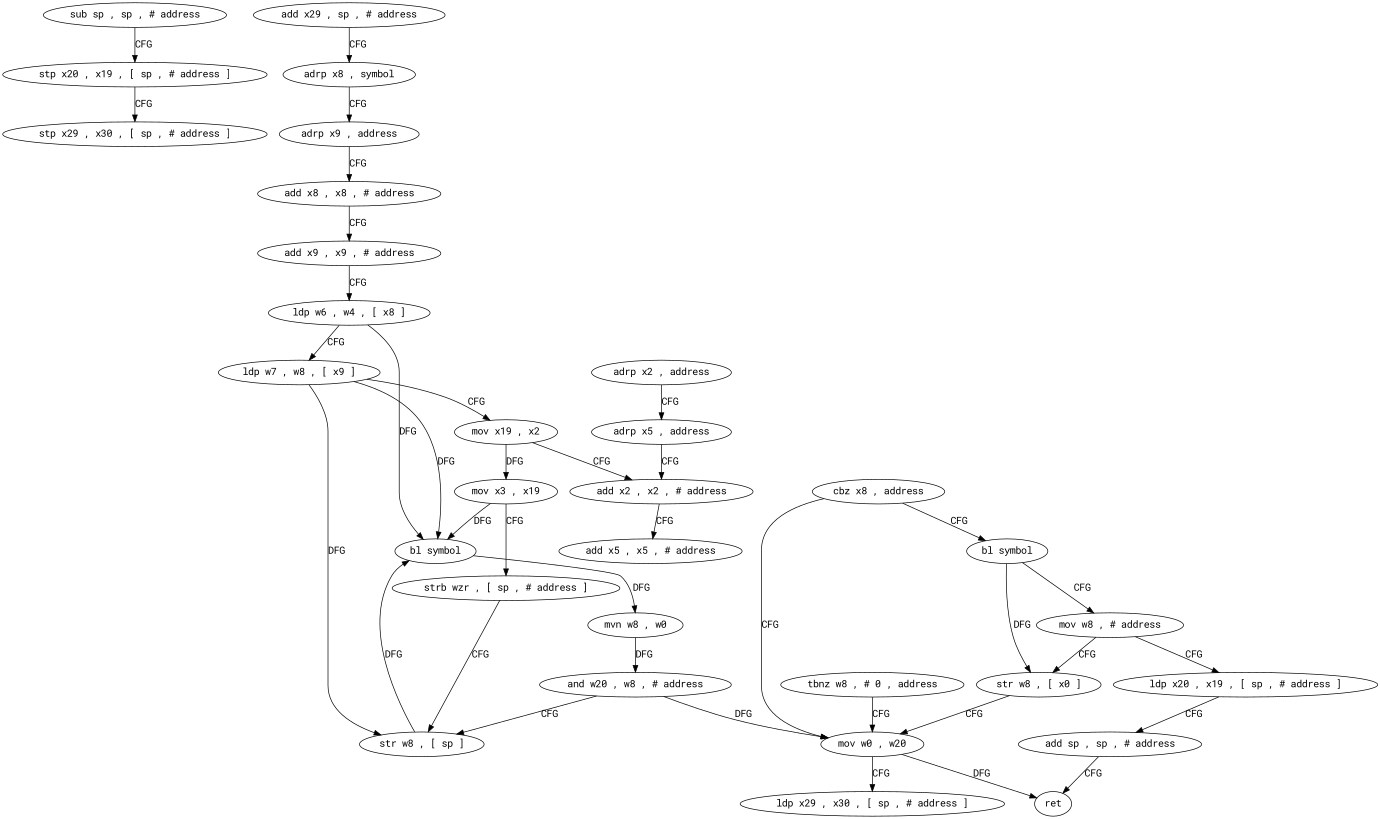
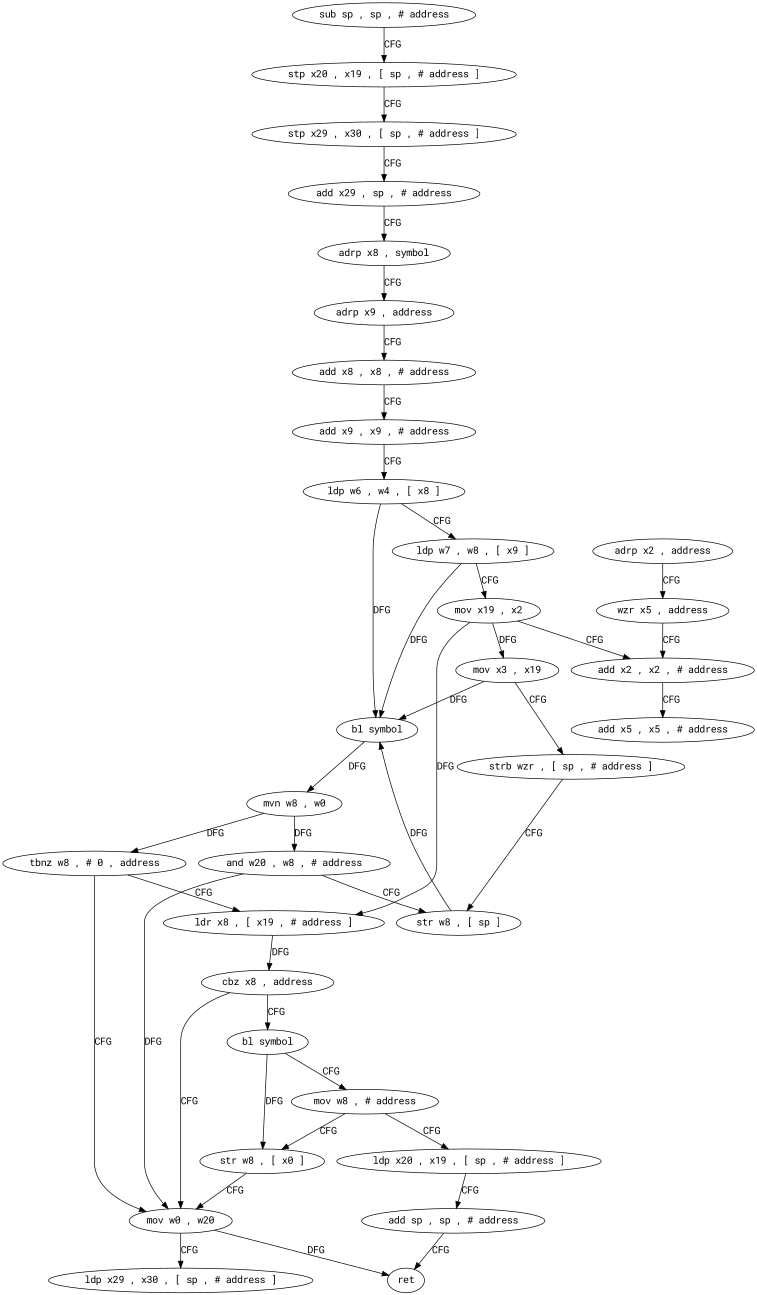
  digraph {
    fontname="Roboto Mono"
    node [fontname="Roboto Mono"]
    edge [fontname="Roboto Mono"]
    n1 [label="sub sp , sp , # address"]
    n2 [label="stp x20 , x19 , [ sp , # address ]"]
    n3 [label="stp x29 , x30 , [ sp , # address ]"]
    n4 [label="add x29 , sp , # address"]
    n5 [label="adrp x8 , symbol"]
    n6 [label="adrp x9 , address"]
    n7 [label="add x8 , x8 , # address"]
    n8 [label="add x9 , x9 , # address"]
    n9 [label="ldp w6 , w4 , [ x8 ]"]
    n10 [label="ldp w7 , w8 , [ x9 ]"]
    n11 [label="bl symbol"]
    n12 [label="mov x19 , x2"]
    n13 [label="str w8 , [ sp ]"]
    n14 [label="mvn w8 , w0"]
    n15 [label="mov x3 , x19"]
+   n16 [label="ldr x8 , [ x19 , # address ]"]
    n17 [label="add x2 , x2 , # address"]
    n18 [label="adrp x2 , address"]
-   n19 [label="adrp x5 , address"]
+   n19 [label="wzr x5 , address"]
    n20 [label="strb wzr , [ sp , # address ]"]
    n21 [label="cbz x8 , address"]
    n22 [label="add x5 , x5 , # address"]
    n23 [label="and w20 , w8 , # address"]
    n24 [label="tbnz w8 , # 0 , address"]
    n25 [label="mov w0 , w20"]
    n26 [label="ldp x29 , x30 , [ sp , # address ]"]
    n27 [label=ret]
    n28 [label="bl symbol"]
    n29 [label="ldp x20 , x19 , [ sp , # address ]"]
    n30 [label="add sp , sp , # address"]
    n31 [label="mov w8 , # address"]
    n32 [label="str w8 , [ x0 ]"]
    n1 -> n2 [label=CFG]
    n2 -> n3 [label=CFG]
+   n3 -> n4 [label=CFG]
    n4 -> n5 [label=CFG]
    n5 -> n6 [label=CFG]
    n6 -> n7 [label=CFG]
    n7 -> n8 [label=CFG]
    n8 -> n9 [label=CFG]
    n9 -> n10 [label=CFG]
    n9 -> n11 [label=DFG]
    n10 -> n11 [label=DFG]
    n10 -> n12 [label=CFG]
-   n10 -> n13 [label=DFG]
    n11 -> n14 [label=DFG]
    n12 -> n15 [label=DFG]
+   n12 -> n16 [label=DFG]
    n12 -> n17 [label=CFG]
    n13 -> n11 [label=DFG]
    n14 -> n23 [label=DFG]
+   n14 -> n24 [label=DFG]
    n15 -> n11 [label=DFG]
    n15 -> n20 [label=CFG]
+   n16 -> n21 [label=DFG]
    n17 -> n22 [label=CFG]
    n18 -> n19 [label=CFG]
    n19 -> n17 [label=CFG]
    n20 -> n13 [label=CFG]
    n21 -> n25 [label=CFG]
    n21 -> n28 [label=CFG]
    n23 -> n13 [label=CFG]
    n23 -> n25 [label=DFG]
+   n24 -> n16 [label=CFG]
    n24 -> n25 [label=CFG]
    n25 -> n26 [label=CFG]
    n25 -> n27 [label=DFG]
    n28 -> n31 [label=CFG]
    n28 -> n32 [label=DFG]
    n29 -> n30 [label=CFG]
    n30 -> n27 [label=CFG]
    n31 -> n29 [label=CFG]
    n31 -> n32 [label=CFG]
    n32 -> n25 [label=CFG]
  }
